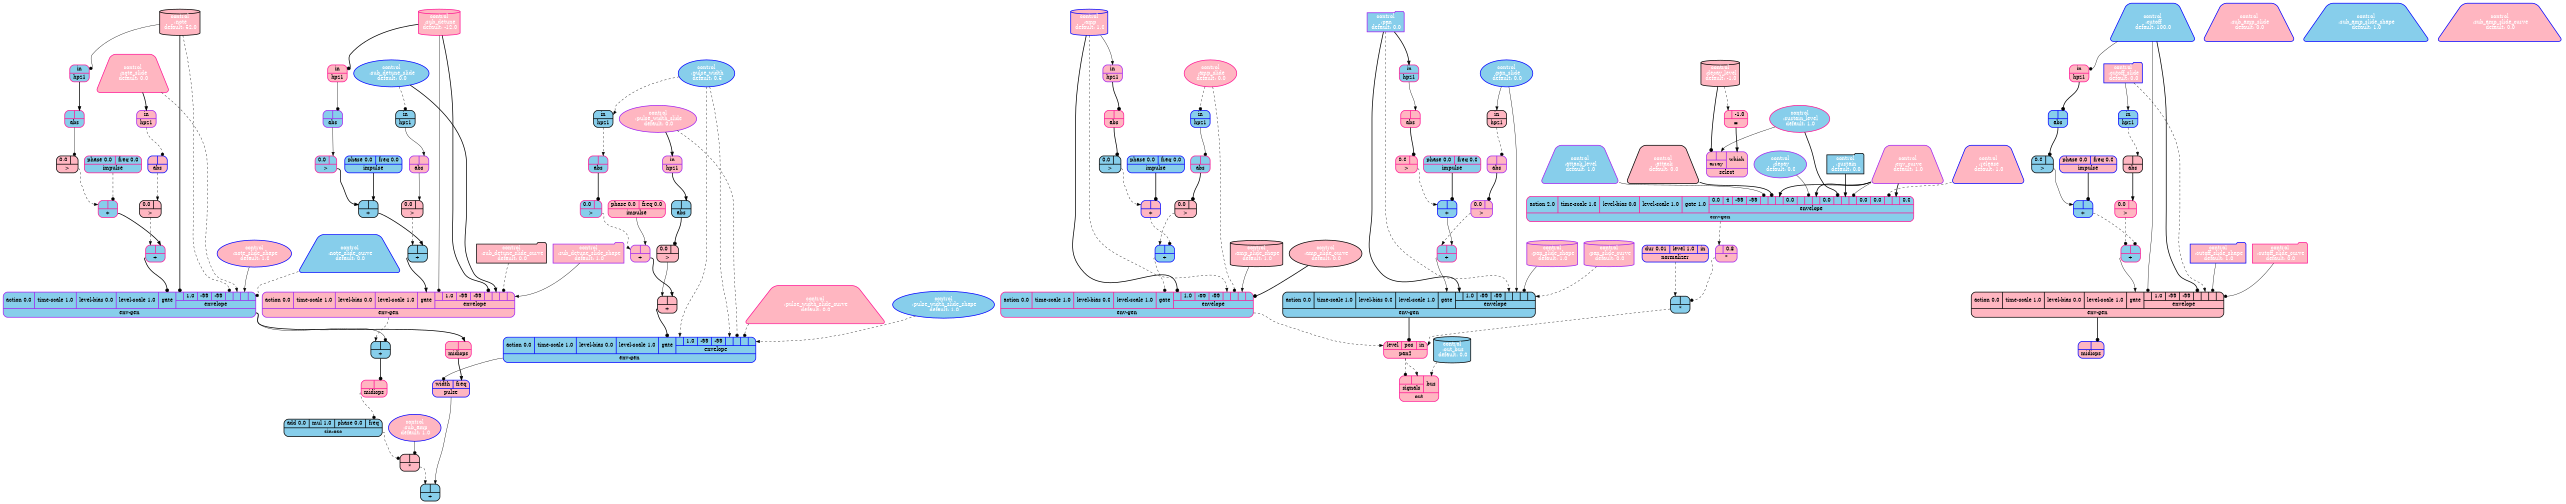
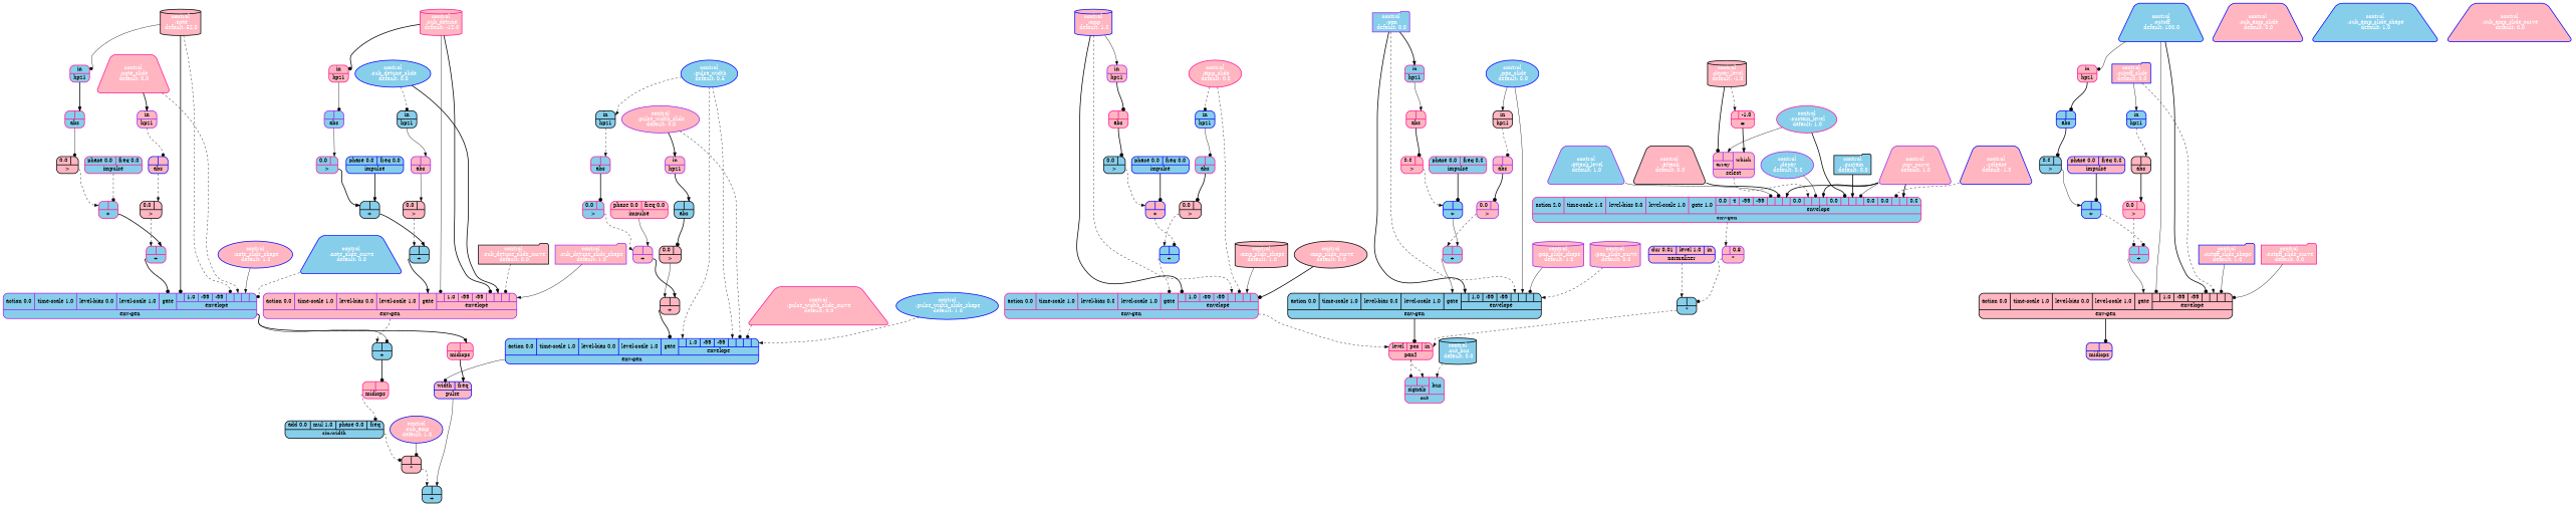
  digraph {
    node [color=deeppink fillcolor=lightpink rankdir=LR shape=record style="bold, rounded,filled"]
    edge [arrowhead=normal headport=a style=dashed tailport=__UG_NAME__]
    n1 [color=black label="{{ <b> |<a> } |<__UG_NAME__>* }" style="filled, bold, rounded"]
    n2 [color=black fillcolor=skyblue label="{{ <b> |<a> } |<__UG_NAME__>+ }" style="filled, bold, rounded"]
    n3 [color=purple label="{{ <b> |<a> 0.8} |<__UG_NAME__>* }"]
    n4 [color=black fillcolor=skyblue label="{{ <b> |<a> } |<__UG_NAME__>* }" style="filled, bold, rounded"]
    n5 [label="{{ <level> level|<pos> pos|<in> in} |<__UG_NAME__>pan2 }" style="filled, bold, rounded"]
-   n6 [label="{{ {{<signals___pan2___0>|<signals___pan2___1>}|signals}|<bus> bus} |<__UG_NAME__>out }" style="filled, bold, rounded"]
+   n6 [fillcolor=skyblue label="{{ {{<signals___pan2___0>|<signals___pan2___1>}|signals}|<bus> bus} |<__UG_NAME__>out }" style="filled, bold, rounded"]
    n7 [fillcolor=skyblue label="{{ <b> |<a> } |<__UG_NAME__>+ }"]
    n8 [fillcolor=skyblue label="{{ <b> |<a> } |<__UG_NAME__>+ }"]
    n9 [color=purple fillcolor=skyblue label="{{ <action> action 0.0|<time____scale> time-scale 1.0|<level____bias> level-bias 0.0|<level____scale> level-scale 1.0|<gate> gate|{{<envelope___control___0>|1.0|-99|-99|<envelope___control___4>|<envelope___control___5>|<envelope___control___6>|<envelope___control___7>}|envelope}} |<__UG_NAME__>env-gen }"]
    n10 [color=black fillcolor=skyblue label="{{ <b> |<a> } |<__UG_NAME__>+ }"]
    n11 [label="{{ <b> |<a> } |<__UG_NAME__>midicps }"]
    n12 [color=purple label="{{ <b> |<a> } |<__UG_NAME__>+ }"]
    n13 [color=black label="{{ <b> |<a> } |<__UG_NAME__>+ }"]
    n14 [color=blue fillcolor=skyblue label="{{ <action> action 0.0|<time____scale> time-scale 1.0|<level____bias> level-bias 0.0|<level____scale> level-scale 1.0|<gate> gate|{{<envelope___control___0>|1.0|-99|-99|<envelope___control___4>|<envelope___control___5>|<envelope___control___6>|<envelope___control___7>}|envelope}} |<__UG_NAME__>env-gen }"]
    n15 [color=blue label="{{ <width> width|<freq> freq} |<__UG_NAME__>pulse }" style="filled, bold, rounded"]
    n16 [color=black fillcolor=skyblue label="{{ <b> |<a> } |<__UG_NAME__>+ }"]
    n17 [color=black fillcolor=skyblue label="{{ <b> |<a> } |<__UG_NAME__>+ }"]
    n18 [color=purple label="{{ <action> action 0.0|<time____scale> time-scale 1.0|<level____bias> level-bias 0.0|<level____scale> level-scale 1.0|<gate> gate|{{<envelope___control___0>|1.0|-99|-99|<envelope___control___4>|<envelope___control___5>|<envelope___control___6>|<envelope___control___7>}|envelope}} |<__UG_NAME__>env-gen }"]
    n19 [label="{{ <b> |<a> } |<__UG_NAME__>midicps }"]
-   n20 [color=black fillcolor=skyblue label="{{ <add> add 0.0|<mul> mul 1.0|<phase> phase 0.0|<freq> freq} |<__UG_NAME__>sin-osc }" style="filled, bold, rounded"]
+   n20 [color=black fillcolor=skyblue label="{{ <add> add 0.0|<mul> mul 1.0|<phase> phase 0.0|<freq> freq} |<__UG_NAME__>sin-width }" style="filled, bold, rounded"]
    n21 [color=blue fillcolor=skyblue label="{{ <b> |<a> } |<__UG_NAME__>+ }"]
    n22 [fillcolor=skyblue label="{{ <b> |<a> } |<__UG_NAME__>+ }"]
    n23 [color=black label="{{ <action> action 0.0|<time____scale> time-scale 1.0|<level____bias> level-bias 0.0|<level____scale> level-scale 1.0|<gate> gate|{{<envelope___control___0>|1.0|-99|-99|<envelope___control___4>|<envelope___control___5>|<envelope___control___6>|<envelope___control___7>}|envelope}} |<__UG_NAME__>env-gen }"]
    n24 [color=blue label="{{ <b> |<a> } |<__UG_NAME__>midicps }"]
    n25 [color=blue label="{{ <b> |<a> } |<__UG_NAME__>+ }"]
    n26 [color=blue fillcolor=skyblue label="{{ <b> |<a> } |<__UG_NAME__>+ }"]
    n27 [fillcolor=skyblue label="{{ <action> action 0.0|<time____scale> time-scale 1.0|<level____bias> level-bias 0.0|<level____scale> level-scale 1.0|<gate> gate|{{<envelope___control___0>|1.0|-99|-99|<envelope___control___4>|<envelope___control___5>|<envelope___control___6>|<envelope___control___7>}|envelope}} |<__UG_NAME__>env-gen }"]
    n28 [color=blue fillcolor=skyblue label="{{ <b> |<a> } |<__UG_NAME__>+ }"]
    n29 [fillcolor=skyblue label="{{ <b> |<a> } |<__UG_NAME__>+ }"]
    n30 [color=black fillcolor=skyblue label="{{ <action> action 0.0|<time____scale> time-scale 1.0|<level____bias> level-bias 0.0|<level____scale> level-scale 1.0|<gate> gate|{{<envelope___control___0>|1.0|-99|-99|<envelope___control___4>|<envelope___control___5>|<envelope___control___6>|<envelope___control___7>}|envelope}} |<__UG_NAME__>env-gen }"]
    n31 [label="{{ <b> |<a> -1.0} |<__UG_NAME__>= }"]
    n32 [color=purple label="{{ {{<array___control___0>|<array___control___1>}|array}|<which> which} |<__UG_NAME__>select }"]
    n33 [fillcolor=skyblue label="{{ <action> action 2.0|<time____scale> time-scale 1.0|<level____bias> level-bias 0.0|<level____scale> level-scale 1.0|<gate> gate 1.0|{{0.0|4|-99|-99|<envelope___control___4>|<envelope___control___5>|<envelope___control___6>|0.0|<envelope___select___8>|<envelope___control___9>|<envelope___control___10>|0.0|<envelope___control___12>|<envelope___control___13>|<envelope___control___14>|0.0|0.0|<envelope___control___17>|<envelope___control___18>|0.0}|envelope}} |<__UG_NAME__>env-gen }"]
    n34 [color=black label="{{ <b> 0.0|<a> } |<__UG_NAME__>\> }"]
    n35 [color=black label="{{ <b> 0.0|<a> } |<__UG_NAME__>\> }"]
    n36 [fillcolor=skyblue label="{{ <b> 0.0|<a> } |<__UG_NAME__>\> }"]
    n37 [color=black label="{{ <b> 0.0|<a> } |<__UG_NAME__>\> }"]
    n38 [fillcolor=skyblue label="{{ <b> 0.0|<a> } |<__UG_NAME__>\> }"]
    n39 [color=black label="{{ <b> 0.0|<a> } |<__UG_NAME__>\> }"]
    n40 [color=black fillcolor=skyblue label="{{ <b> 0.0|<a> } |<__UG_NAME__>\> }"]
    n41 [label="{{ <b> 0.0|<a> } |<__UG_NAME__>\> }"]
    n42 [label="{{ <b> 0.0|<a> } |<__UG_NAME__>\> }"]
    n43 [color=black fillcolor=skyblue label="{{ <b> 0.0|<a> } |<__UG_NAME__>\> }"]
    n44 [color=black label="{{ <b> 0.0|<a> } |<__UG_NAME__>\> }"]
    n45 [color=purple label="{{ <b> 0.0|<a> } |<__UG_NAME__>\> }"]
    n46 [fillcolor=skyblue label="{{ <b> |<a> } |<__UG_NAME__>abs }"]
    n47 [color=blue label="{{ <b> |<a> } |<__UG_NAME__>abs }"]
    n48 [fillcolor=skyblue label="{{ <b> |<a> } |<__UG_NAME__>abs }"]
    n49 [color=black fillcolor=skyblue label="{{ <b> |<a> } |<__UG_NAME__>abs }"]
    n50 [color=purple fillcolor=skyblue label="{{ <b> |<a> } |<__UG_NAME__>abs }"]
    n51 [color=purple label="{{ <b> |<a> } |<__UG_NAME__>abs }"]
    n52 [color=blue fillcolor=skyblue label="{{ <b> |<a> } |<__UG_NAME__>abs }"]
    n53 [color=black label="{{ <b> |<a> } |<__UG_NAME__>abs }"]
    n54 [label="{{ <b> |<a> } |<__UG_NAME__>abs }"]
    n55 [label="{{ <b> |<a> } |<__UG_NAME__>abs }"]
    n56 [fillcolor=skyblue label="{{ <b> |<a> } |<__UG_NAME__>abs }"]
    n57 [color=purple label="{{ <b> |<a> } |<__UG_NAME__>abs }"]
    n58 [color=black fontcolor=white label="control\n :note\n default: 52.0" shape=cylinder style="rounded, filled, bold,filled" rankdir=""]
    n59 [fillcolor=skyblue label="{{ <in> in} |<__UG_NAME__>hpz1 }"]
    n60 [fontcolor=white label="control\n :note_slide\n default: 0.0" shape=trapezium style="rounded, filled, bold,filled" rankdir=""]
    n61 [color=purple label="{{ <in> in} |<__UG_NAME__>hpz1 }"]
    n62 [color=blue fontcolor=white label="control\n :note_slide_shape\n default: 1.0" shape=ellipse style="rounded, filled, bold,filled" rankdir=""]
    n63 [color=blue fillcolor=skyblue fontcolor=white label="control\n :note_slide_curve\n default: 0.0" shape=trapezium style="rounded, filled, bold,filled" rankdir=""]
    n64 [color=blue fontcolor=white label="control\n :amp\n default: 1.0" shape=cylinder style="rounded, filled, bold,filled" rankdir=""]
    n65 [color=purple label="{{ <in> in} |<__UG_NAME__>hpz1 }"]
    n66 [fontcolor=white label="control\n :amp_slide\n default: 0.0" shape=ellipse style="rounded, filled, bold,filled" rankdir=""]
    n67 [color=blue fillcolor=skyblue label="{{ <in> in} |<__UG_NAME__>hpz1 }"]
    n68 [color=black fontcolor=white label="control\n :amp_slide_shape\n default: 1.0" shape=cylinder style="rounded, filled, bold,filled" rankdir=""]
    n69 [color=black fontcolor=white label="control\n :amp_slide_curve\n default: 0.0" shape=ellipse style="rounded, filled, bold,filled" rankdir=""]
    n70 [color=purple fillcolor=skyblue fontcolor=white label="control\n :pan\n default: 0.0" shape=folder style="rounded, filled, bold,filled" rankdir=""]
    n71 [fillcolor=skyblue label="{{ <in> in} |<__UG_NAME__>hpz1 }"]
    n72 [color=blue fillcolor=skyblue fontcolor=white label="control\n :pan_slide\n default: 0.0" shape=ellipse style="rounded, filled, bold,filled" rankdir=""]
    n73 [color=black label="{{ <in> in} |<__UG_NAME__>hpz1 }"]
    n74 [color=purple fontcolor=white label="control\n :pan_slide_shape\n default: 1.0" shape=cylinder style="rounded, filled, bold,filled" rankdir=""]
    n75 [color=purple fontcolor=white label="control\n :pan_slide_curve\n default: 0.0" shape=cylinder style="rounded, filled, bold,filled" rankdir=""]
    n76 [color=black fontcolor=white label="control\n :attack\n default: 0.0" shape=trapezium style="rounded, filled, bold,filled" rankdir=""]
    n77 [color=purple fillcolor=skyblue fontcolor=white label="control\n :decay\n default: 0.0" shape=ellipse style="rounded, filled, bold,filled" rankdir=""]
    n78 [color=black fillcolor=skyblue fontcolor=white label="control\n :sustain\n default: 0.0" shape=folder style="rounded, filled, bold,filled" rankdir=""]
    n79 [color=blue fontcolor=white label="control\n :release\n default: 1.0" shape=trapezium style="rounded, filled, bold,filled" rankdir=""]
    n80 [color=purple fillcolor=skyblue fontcolor=white label="control\n :attack_level\n default: 1.0" shape=trapezium style="rounded, filled, bold,filled" rankdir=""]
    n81 [color=black fontcolor=white label="control\n :decay_level\n default: -1.0" shape=cylinder style="rounded, filled, bold,filled" rankdir=""]
    n82 [fillcolor=skyblue fontcolor=white label="control\n :sustain_level\n default: 1.0" shape=ellipse style="rounded, filled, bold,filled" rankdir=""]
    n83 [color=purple fontcolor=white label="control\n :env_curve\n default: 1.0" shape=trapezium style="rounded, filled, bold,filled" rankdir=""]
    n84 [color=blue fillcolor=skyblue fontcolor=white label="control\n :cutoff\n default: 100.0" shape=trapezium style="rounded, filled, bold,filled" rankdir=""]
    n85 [label="{{ <in> in} |<__UG_NAME__>hpz1 }"]
    n86 [color=blue fontcolor=white label="control\n :cutoff_slide\n default: 0.0" shape=folder style="rounded, filled, bold,filled" rankdir=""]
    n87 [color=blue fillcolor=skyblue label="{{ <in> in} |<__UG_NAME__>hpz1 }"]
    n88 [color=blue fontcolor=white label="control\n :cutoff_slide_shape\n default: 1.0" shape=folder style="rounded, filled, bold,filled" rankdir=""]
    n89 [fontcolor=white label="control\n :cutoff_slide_curve\n default: 0.0" shape=folder style="rounded, filled, bold,filled" rankdir=""]
    n90 [color=blue fillcolor=skyblue fontcolor=white label="control\n :pulse_width\n default: 0.5" shape=ellipse style="rounded, filled, bold,filled" rankdir=""]
    n91 [color=black fillcolor=skyblue label="{{ <in> in} |<__UG_NAME__>hpz1 }"]
    n92 [color=purple fontcolor=white label="control\n :pulse_width_slide\n default: 0.0" shape=ellipse style="rounded, filled, bold,filled" rankdir=""]
    n93 [color=purple label="{{ <in> in} |<__UG_NAME__>hpz1 }"]
    n94 [color=blue fillcolor=skyblue fontcolor=white label="control\n :pulse_width_slide_shape\n default: 1.0" shape=ellipse style="rounded, filled, bold,filled" rankdir=""]
    n95 [fontcolor=white label="control\n :pulse_width_slide_curve\n default: 0.0" shape=trapezium style="rounded, filled, bold,filled" rankdir=""]
    n96 [color=blue fontcolor=white label="control\n :sub_amp\n default: 1.0" shape=ellipse style="rounded, filled, bold,filled" rankdir=""]
    n97 [color=blue fontcolor=white label="control\n :sub_amp_slide\n default: 0.0" shape=trapezium style="rounded, filled, bold,filled" rankdir=""]
    n98 [color=blue fillcolor=skyblue fontcolor=white label="control\n :sub_amp_slide_shape\n default: 1.0" shape=trapezium style="rounded, filled, bold,filled" rankdir=""]
    n99 [color=blue fontcolor=white label="control\n :sub_amp_slide_curve\n default: 0.0" shape=trapezium style="rounded, filled, bold,filled" rankdir=""]
    n100 [fontcolor=white label="control\n :sub_detune\n default: -12.0" shape=cylinder style="rounded, filled, bold,filled" rankdir=""]
    n101 [label="{{ <in> in} |<__UG_NAME__>hpz1 }"]
    n102 [color=blue fillcolor=skyblue fontcolor=white label="control\n :sub_detune_slide\n default: 0.0" shape=ellipse style="rounded, filled, bold,filled" rankdir=""]
    n103 [color=black fillcolor=skyblue label="{{ <in> in} |<__UG_NAME__>hpz1 }"]
    n104 [color=purple fontcolor=white label="control\n :sub_detune_slide_shape\n default: 1.0" shape=folder style="rounded, filled, bold,filled" rankdir=""]
    n105 [color=black fontcolor=white label="control\n :sub_detune_slide_curve\n default: 0.0" shape=folder style="rounded, filled, bold,filled" rankdir=""]
    n106 [color=black fillcolor=skyblue fontcolor=white label="control\n :out_bus\n default: 0.0" shape=cylinder style="rounded, filled, bold,filled" rankdir=""]
    n107 [fillcolor=skyblue label="{{ <phase> phase 0.0|<freq> freq 0.0} |<__UG_NAME__>impulse }"]
    n108 [label="{{ <phase> phase 0.0|<freq> freq 0.0} |<__UG_NAME__>impulse }"]
    n109 [color=blue fillcolor=skyblue label="{{ <phase> phase 0.0|<freq> freq 0.0} |<__UG_NAME__>impulse }"]
    n110 [color=blue label="{{ <phase> phase 0.0|<freq> freq 0.0} |<__UG_NAME__>impulse }"]
    n111 [color=blue fillcolor=skyblue label="{{ <phase> phase 0.0|<freq> freq 0.0} |<__UG_NAME__>impulse }"]
    n112 [fillcolor=skyblue label="{{ <phase> phase 0.0|<freq> freq 0.0} |<__UG_NAME__>impulse }"]
    n113 [color=blue label="{{ <dur> dur 0.01|<level> level 1.0|<in> in} |<__UG_NAME__>normalizer }" style="filled, bold, rounded"]
    n1 -> n2 [headport=b]
    n3 -> n4 [arrowhead=dot]
    n4 -> n5 [headport=in]
    n5 -> n6 [arrowhead=dot headport=signals___pan2___0]
    n5 -> n6 [headport=signals___pan2___1]
    n7 -> n8 [style=bold]
    n8 -> n9 [arrowhead=dot headport=gate style=bold]
    n9 -> n10 [arrowhead=dot style=solid]
    n9 -> n11 [style=bold]
    n10 -> n19 [arrowhead=dot style=bold]
    n11 -> n15 [headport=freq style=bold]
    n12 -> n13 [style=bold]
    n13 -> n14 [arrowhead=dot headport=gate style=bold]
    n14 -> n15 [arrowhead=dot headport=width style=solid]
    n15 -> n2 [style=solid]
    n16 -> n17 [style=bold]
    n17 -> n18 [headport=gate style=bold]
    n18 -> n10 [headport=b]
    n19 -> n20 [arrowhead=dot headport=freq]
    n20 -> n1 [arrowhead=dot headport=b]
    n21 -> n22 [arrowhead=dot]
    n22 -> n23 [headport=gate style=solid]
    n23 -> n24 [arrowhead=dot style=bold]
    n25 -> n26 [arrowhead=dot]
    n26 -> n27 [arrowhead=dot headport=gate]
    n27 -> n5 [headport=level]
    n28 -> n29 [style=solid]
    n29 -> n30 [headport=gate style=solid]
    n30 -> n5 [arrowhead=dot headport=pos style=bold]
    n31 -> n32 [headport=which style=bold]
+   n32 -> n33 [headport=envelope___select___8]
    n33 -> n3 [headport=b]
    n34 -> n7 [headport=b]
    n35 -> n8 [headport=b]
    n36 -> n12 [headport=b]
    n37 -> n13 [headport=b style=solid]
    n38 -> n16 [headport=b style=bold]
    n39 -> n17 [headport=b]
    n40 -> n21 [headport=b style=solid]
    n41 -> n22 [arrowhead=dot headport=b]
    n42 -> n28 [headport=b]
    n43 -> n25 [headport=b]
    n44 -> n26 [headport=b]
    n45 -> n29 [headport=b]
    n46 -> n34 [arrowhead=dot style=solid]
    n47 -> n35
    n48 -> n36 [arrowhead=dot style=bold]
    n49 -> n37 [arrowhead=dot style=bold]
    n50 -> n38 [style=solid]
    n51 -> n39 [style=solid]
    n52 -> n40 [arrowhead=dot style=bold]
    n53 -> n41 [style=bold]
    n54 -> n42 [arrowhead=dot style=bold]
    n55 -> n43 [arrowhead=dot style=bold]
    n56 -> n44 [arrowhead=dot style=bold]
    n57 -> n45 [arrowhead=dot style=bold]
    n58 -> n9 [arrowhead=dot headport=envelope___control___0 style=bold]
    n58 -> n9 [arrowhead=dot headport=envelope___control___4]
    n58 -> n59 [arrowhead=dot headport=in style=solid]
    n59 -> n46 [style=bold]
    n60 -> n9 [headport=envelope___control___5]
    n60 -> n61 [headport=in style=bold]
    n61 -> n47 [arrowhead=dot]
    n62 -> n9 [headport=envelope___control___6 style=solid]
    n63 -> n9 [arrowhead=dot headport=envelope___control___7]
    n64 -> n27 [arrowhead=dot headport=envelope___control___0 style=bold]
    n64 -> n27 [headport=envelope___control___4]
    n64 -> n65 [headport=in style=solid]
    n65 -> n55 [arrowhead=dot style=bold]
    n66 -> n27 [arrowhead=dot headport=envelope___control___5]
    n66 -> n67 [arrowhead=dot headport=in]
    n67 -> n56 [arrowhead=dot style=solid]
    n68 -> n27 [headport=envelope___control___6 style=solid]
    n69 -> n27 [arrowhead=dot headport=envelope___control___7 style=bold]
    n70 -> n30 [headport=envelope___control___0 style=bold]
    n70 -> n30 [headport=envelope___control___4]
    n70 -> n71 [headport=in style=bold]
    n71 -> n54 [style=solid]
    n72 -> n30 [headport=envelope___control___5 style=solid]
    n72 -> n73 [headport=in style=solid]
    n73 -> n57 [arrowhead=dot]
    n74 -> n30 [arrowhead=dot headport=envelope___control___6 style=solid]
    n75 -> n30 [headport=envelope___control___7]
    n76 -> n33 [arrowhead=dot headport=envelope___control___5 style=bold]
    n77 -> n33 [arrowhead=dot headport=envelope___control___9 style=solid]
    n78 -> n33 [headport=envelope___control___13 style=bold]
    n79 -> n33 [arrowhead=dot headport=envelope___control___17]
    n80 -> n33 [arrowhead=dot headport=envelope___control___4 style=solid]
    n81 -> n31 [headport=b]
    n81 -> n32 [arrowhead=dot headport=array___control___0 style=bold]
    n82 -> n32 [headport=array___control___1 style=solid]
    n82 -> n33 [arrowhead=dot headport=envelope___control___12 style=bold]
    n83 -> n33 [headport=envelope___control___6 style=bold]
    n83 -> n33 [headport=envelope___control___10 style=bold]
    n83 -> n33 [arrowhead=dot headport=envelope___control___14 style=solid]
    n83 -> n33 [headport=envelope___control___18 style=bold]
    n84 -> n23 [arrowhead=dot headport=envelope___control___0 style=solid]
    n84 -> n23 [arrowhead=dot headport=envelope___control___4 style=bold]
    n84 -> n85 [arrowhead=dot headport=in style=solid]
    n85 -> n52 [arrowhead=dot style=bold]
    n86 -> n23 [headport=envelope___control___5]
    n86 -> n87 [headport=in style=solid]
    n87 -> n53
    n88 -> n23 [arrowhead=dot headport=envelope___control___6 style=solid]
    n89 -> n23 [arrowhead=dot headport=envelope___control___7 style=solid]
    n90 -> n14 [headport=envelope___control___0]
    n90 -> n14 [headport=envelope___control___4]
    n90 -> n91 [headport=in]
    n91 -> n48
    n92 -> n14 [arrowhead=dot headport=envelope___control___5]
    n92 -> n93 [headport=in style=bold]
    n93 -> n49 [style=bold]
    n94 -> n14 [headport=envelope___control___7]
    n95 -> n14 [arrowhead=dot headport=envelope___control___6]
    n96 -> n1 [arrowhead=dot style=solid]
    n100 -> n18 [arrowhead=dot headport=envelope___control___0 style=solid]
    n100 -> n18 [arrowhead=dot headport=envelope___control___4 style=bold]
    n100 -> n101 [arrowhead=dot headport=in style=bold]
    n101 -> n50 [arrowhead=dot style=solid]
    n102 -> n18 [headport=envelope___control___5 style=bold]
    n102 -> n103 [arrowhead=dot headport=in]
    n103 -> n51 [style=solid]
    n104 -> n18 [headport=envelope___control___7 style=solid]
    n105 -> n18 [arrowhead=dot headport=envelope___control___6]
    n106 -> n6 [headport=bus]
    n107 -> n7 [arrowhead=dot]
    n108 -> n12 [style=solid]
    n109 -> n16 [style=bold]
    n110 -> n21 [arrowhead=dot style=bold]
    n111 -> n25 [arrowhead=dot style=bold]
    n112 -> n28 [arrowhead=dot style=bold]
    n113 -> n4 [headport=b]
  }
